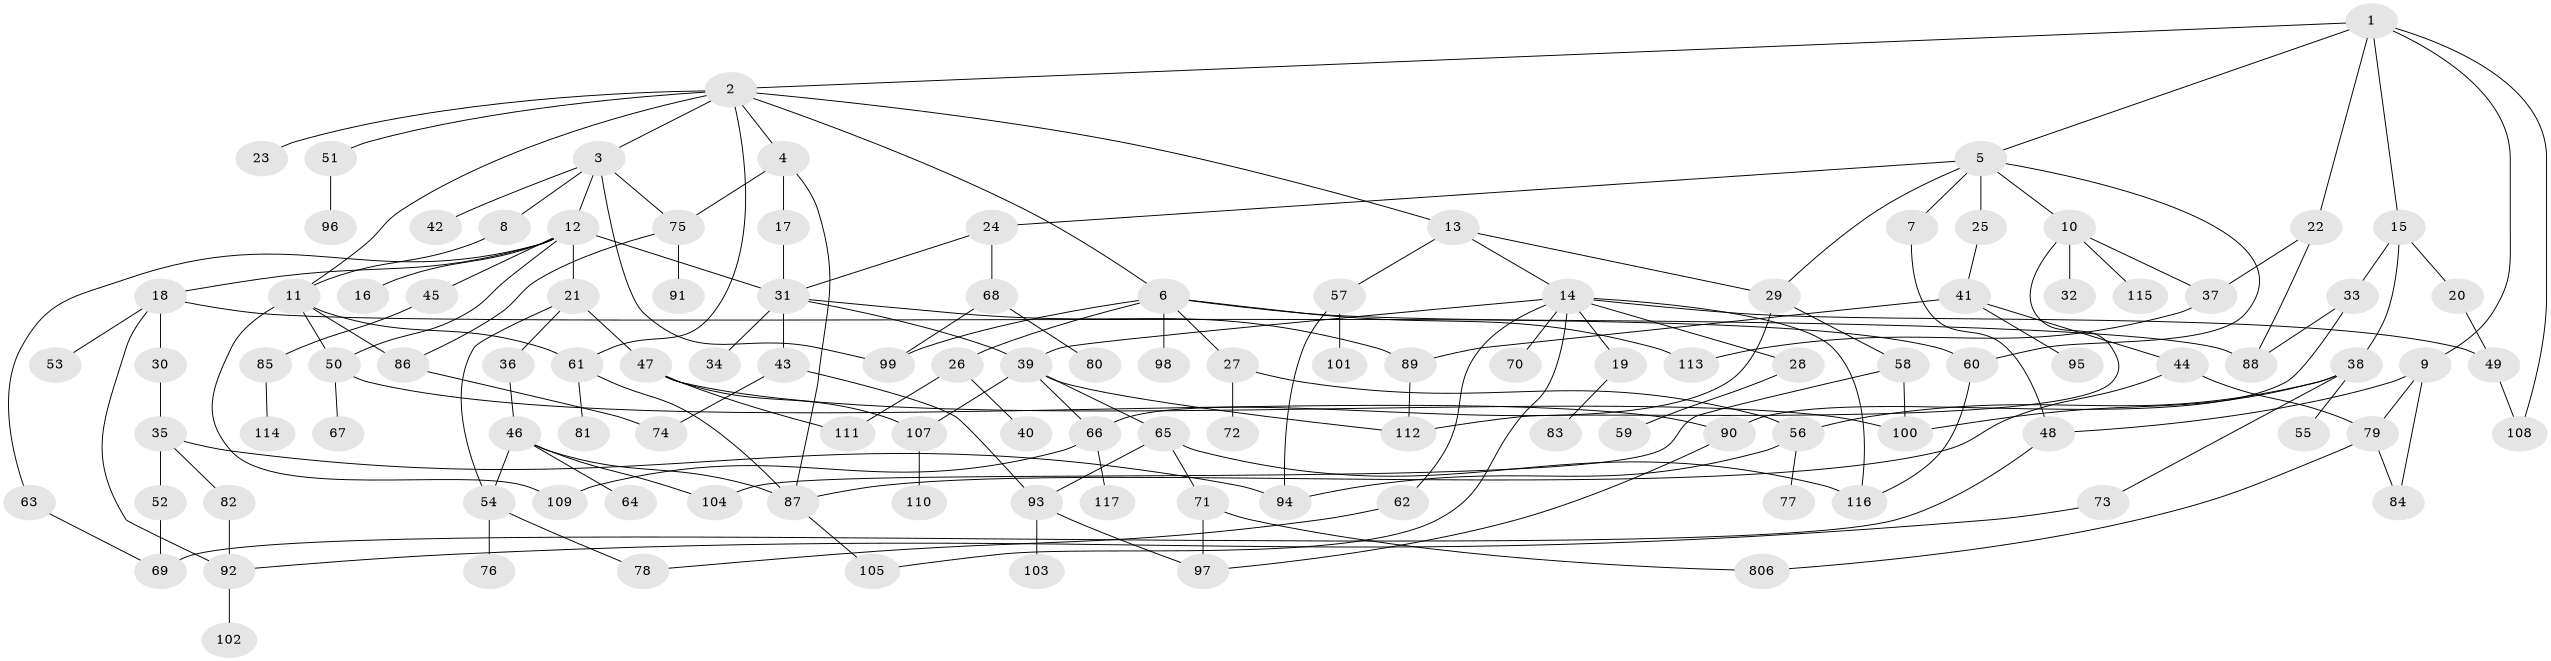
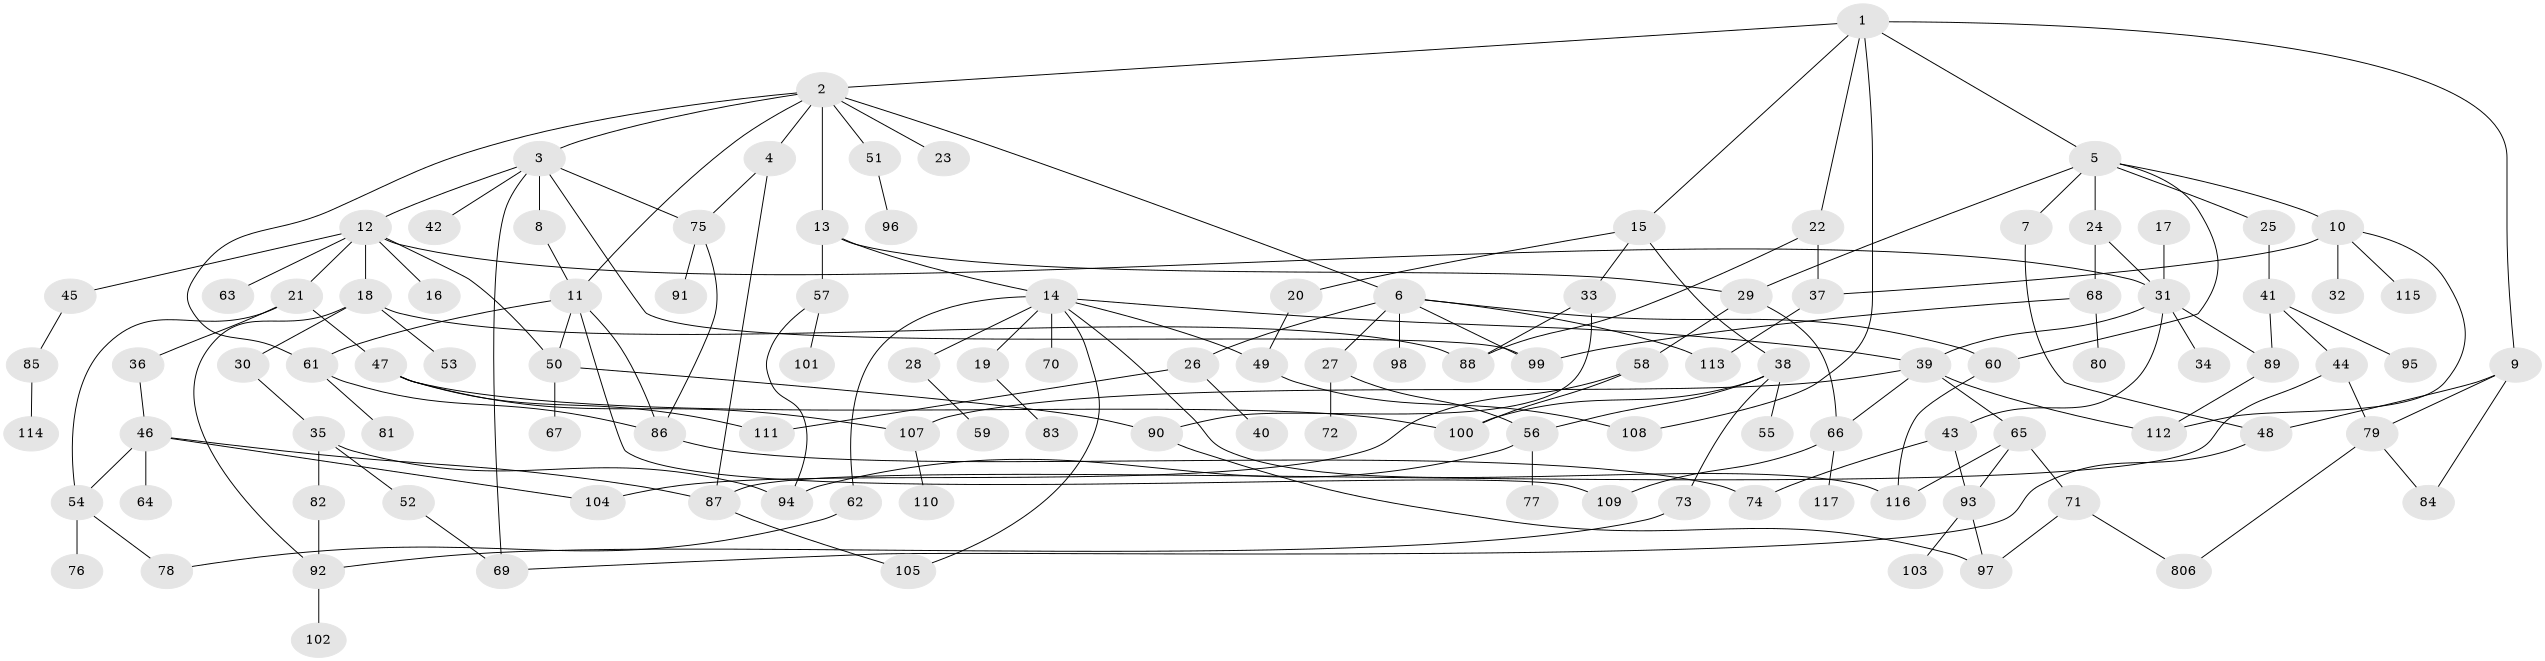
  graph {
    node [color=gray90 style=filled]
    1
    2
    5
    9
    15
    22
    108
    3
    4
    6
    11
    13
    23
    51
    61
    7
    10
    24
    25
    29
    60
    48
    79
    84
    20
    33
    38
    37
    88
    8
    12
    42
    69
    75
    99
    17
    87
    26
    27
    98
    113
    50
    86
    109
    57
    14
    96
    81
    16
    18
    21
    31
    45
    63
    91
    105
    32
    112
    115
    68
    41
    58
    66
    94
    101
    116
    40
    111
    56
    72
    47
    100
    107
    n74 [label=806]
    90
    67
    74
    30
    53
    92
    36
    54
    39
    34
    43
    89
    85
    19
    28
    49
    62
    70
    83
    59
    65
    78
    55
    73
    35
    102
    46
    76
    80
    44
    95
    77
    104
    117
    52
    82
    93
    97
    64
    71
    110
    103
    114
    1 -- 2
    1 -- 5
    1 -- 9
    1 -- 15
    1 -- 22
    1 -- 108
    2 -- 3
    2 -- 4
    2 -- 6
    2 -- 11
    2 -- 13
    2 -- 23
    2 -- 51
    2 -- 61
    5 -- 7
    5 -- 10
    5 -- 24
    5 -- 25
    5 -- 29
    5 -- 60
    9 -- 48
    9 -- 79
    9 -- 84
    15 -- 20
    15 -- 33
    15 -- 38
    22 -- 37
    22 -- 88
    3 -- 8
    3 -- 12
    3 -- 42
-   63 -- 69
+   3 -- 69
    3 -- 75
    3 -- 99
    4 -- 75
-   4 -- 17
    4 -- 87
    6 -- 60
    6 -- 99
    6 -- 26
    6 -- 27
    6 -- 98
    6 -- 113
    11 -- 61
    11 -- 50
    11 -- 86
    11 -- 109
    13 -- 29
    13 -- 57
    13 -- 14
    51 -- 96
-   61 -- 87
+   61 -- 86
    61 -- 81
    7 -- 48
    10 -- 37
    10 -- 32
    10 -- 112
    10 -- 115
    24 -- 31
    24 -- 68
    25 -- 41
    29 -- 58
    29 -- 66
    60 -- 116
    48 -- 69
    79 -- 84
    79 -- n74
    20 -- 49
    33 -- 88
    33 -- 90
    38 -- 56
    38 -- 100
    38 -- 55
    38 -- 73
    37 -- 113
    8 -- 11
    12 -- 50
    12 -- 16
    12 -- 18
    12 -- 21
    12 -- 31
    12 -- 45
    12 -- 63
    75 -- 86
    75 -- 91
    17 -- 31
    87 -- 105
    26 -- 40
    26 -- 111
    27 -- 56
    27 -- 72
    50 -- 90
    50 -- 67
    86 -- 74
    57 -- 94
    57 -- 101
    14 -- 105
    14 -- 116
    14 -- 39
    14 -- 19
    14 -- 28
    14 -- 49
    14 -- 62
    14 -- 70
    18 -- 88
    18 -- 30
    18 -- 53
    18 -- 92
    21 -- 47
    21 -- 36
    21 -- 54
    31 -- 39
    31 -- 34
    31 -- 43
    31 -- 89
    45 -- 85
    68 -- 99
    68 -- 80
    41 -- 89
    41 -- 44
    41 -- 95
    58 -- 100
    58 -- 104
    66 -- 109
    66 -- 117
    56 -- 94
    56 -- 77
    47 -- 111
    47 -- 100
    47 -- 107
    107 -- 110
    90 -- 97
    30 -- 35
    92 -- 102
    36 -- 46
    54 -- 78
    54 -- 76
    39 -- 112
    39 -- 66
    39 -- 107
    39 -- 65
    43 -- 74
    43 -- 93
    89 -- 112
    85 -- 114
    19 -- 83
    28 -- 59
    49 -- 108
    62 -- 78
    65 -- 116
    65 -- 93
    65 -- 71
    73 -- 92
    35 -- 94
    35 -- 52
    35 -- 82
    46 -- 87
    46 -- 54
    46 -- 104
    46 -- 64
    44 -- 79
    44 -- 87
    52 -- 69
    82 -- 92
    93 -- 97
    93 -- 103
    71 -- n74
    71 -- 97
  }
